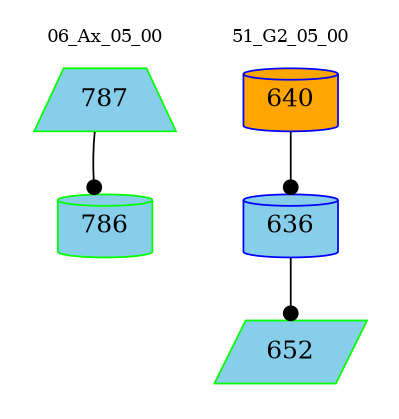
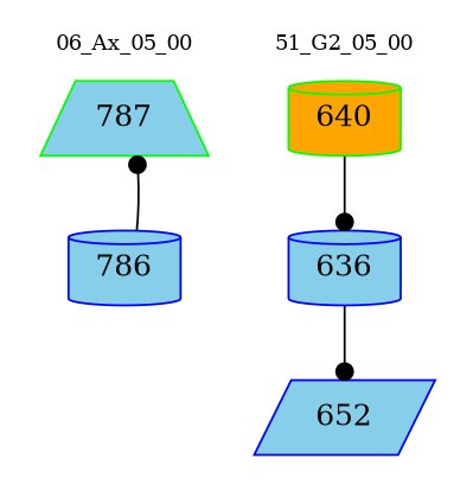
  digraph {
    node [color=blue fillcolor=skyblue shape=cylinder style=filled]
    edge [arrowhead=dot color=black]
    n1 [color=green label=787 shape=trapezium]
-   n2 [color=green label=786]
-   n3 [fillcolor=orange label=640]
+   n2 [label=786]
+   n3 [color=green fillcolor=orange label=640]
    n4 [label=636]
-   n5 [color=green label=652 shape=parallelogram]
+   n5 [label=652 shape=parallelogram]
    subgraph cluster_1 {
      color=white
      fontsize=10
      label="06_Ax_05_00"
      n1
      n2
    }
    subgraph cluster_2 {
      color=white
      fontsize=10
      label="51_G2_05_00"
      n3
      n4
      n5
    }
-   n1 -> n2
+   n2 -> n1
    n3 -> n4
    n4 -> n5
  }
